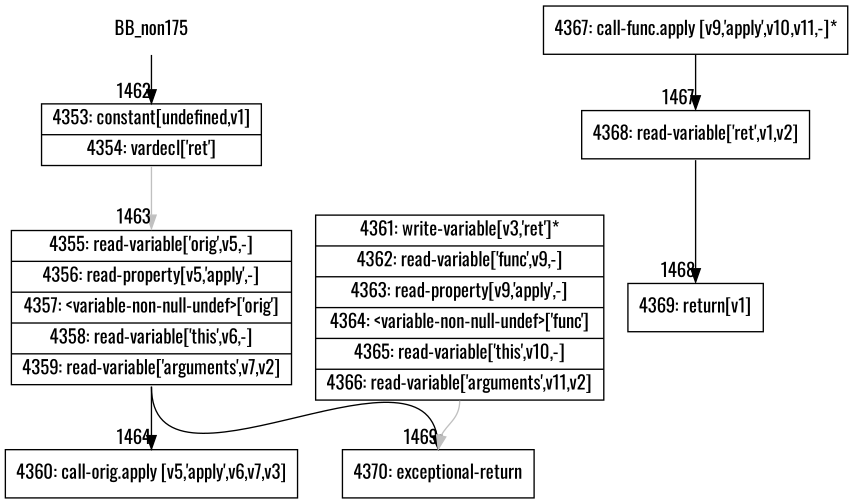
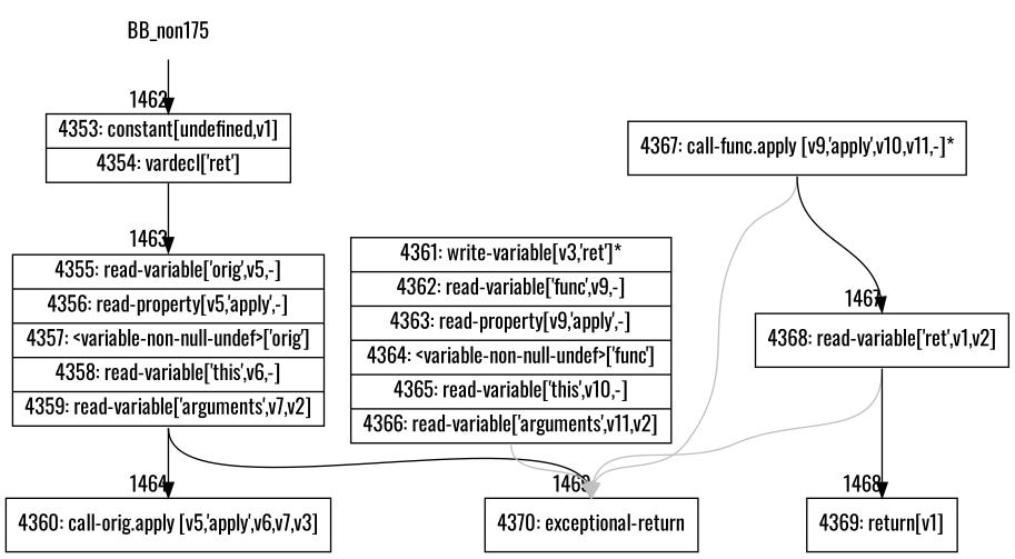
  digraph {
    fontname=Oswald
    rankdir=TD
    node [fontname=Oswald shape=record]
    edge [fontname=Oswald headport=n tailport=s]
    n1 [label=BB_non175 shape=none]
    n2 [label="{4353: constant[undefined,v1]|4354: vardecl['ret']}"]
    n3 [label="{4355: read-variable['orig',v5,-]|4356: read-property[v5,'apply',-]|4357: \<variable-non-null-undef\>['orig']|4358: read-variable['this',v6,-]|4359: read-variable['arguments',v7,v2]}"]
    n4 [label="{4360: call-orig.apply [v5,'apply',v6,v7,v3]}"]
    n5 [label="{4370: exceptional-return}"]
    n6 [label="{4361: write-variable[v3,'ret']*|4362: read-variable['func',v9,-]|4363: read-property[v9,'apply',-]|4364: \<variable-non-null-undef\>['func']|4365: read-variable['this',v10,-]|4366: read-variable['arguments',v11,v2]}"]
    n7 [label="{4367: call-func.apply [v9,'apply',v10,v11,-]*}"]
    n8 [label="{4368: read-variable['ret',v1,v2]}"]
    n9 [label="{4369: return[v1]}"]
    n1 -> n2 [headlabel="    1462"]
-   n2 -> n3 [headlabel="      1463" color=gray]
+   n2 -> n3 [headlabel="      1463"]
    n3 -> n4 [headlabel="      1464"]
    n3 -> n5 [color=black headlabel="      1469"]
    n6 -> n5 [color=gray]
+   n7 -> n5 [color=gray]
    n7 -> n8 [headlabel="      1467"]
+   n8 -> n5 [color=gray]
    n8 -> n9 [headlabel="      1468"]
  }
